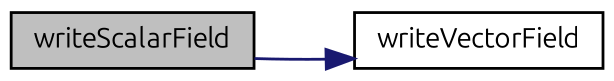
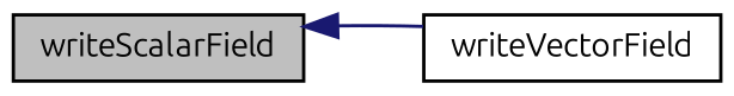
  digraph {
    rankdir=LR
    fontname=Ubuntu
    node [color=black fontname=Ubuntu fontsize=10 shape=record]
    n1 [fillcolor=grey75 fontcolor=black height=0.2 label=writeScalarField style=filled width=0.4]
    n2 [height=0.2 label=writeVectorField width=0.4]
-   n1 -> n2 [color=midnightblue fontname=Ubuntu fontsize=10 labelfontname=Helvetica labelfontsize=10 style=solid]
+   n2 -> n1 [color=midnightblue fontname=Ubuntu fontsize=10 labelfontname=Helvetica labelfontsize=10 style=solid]
  }
